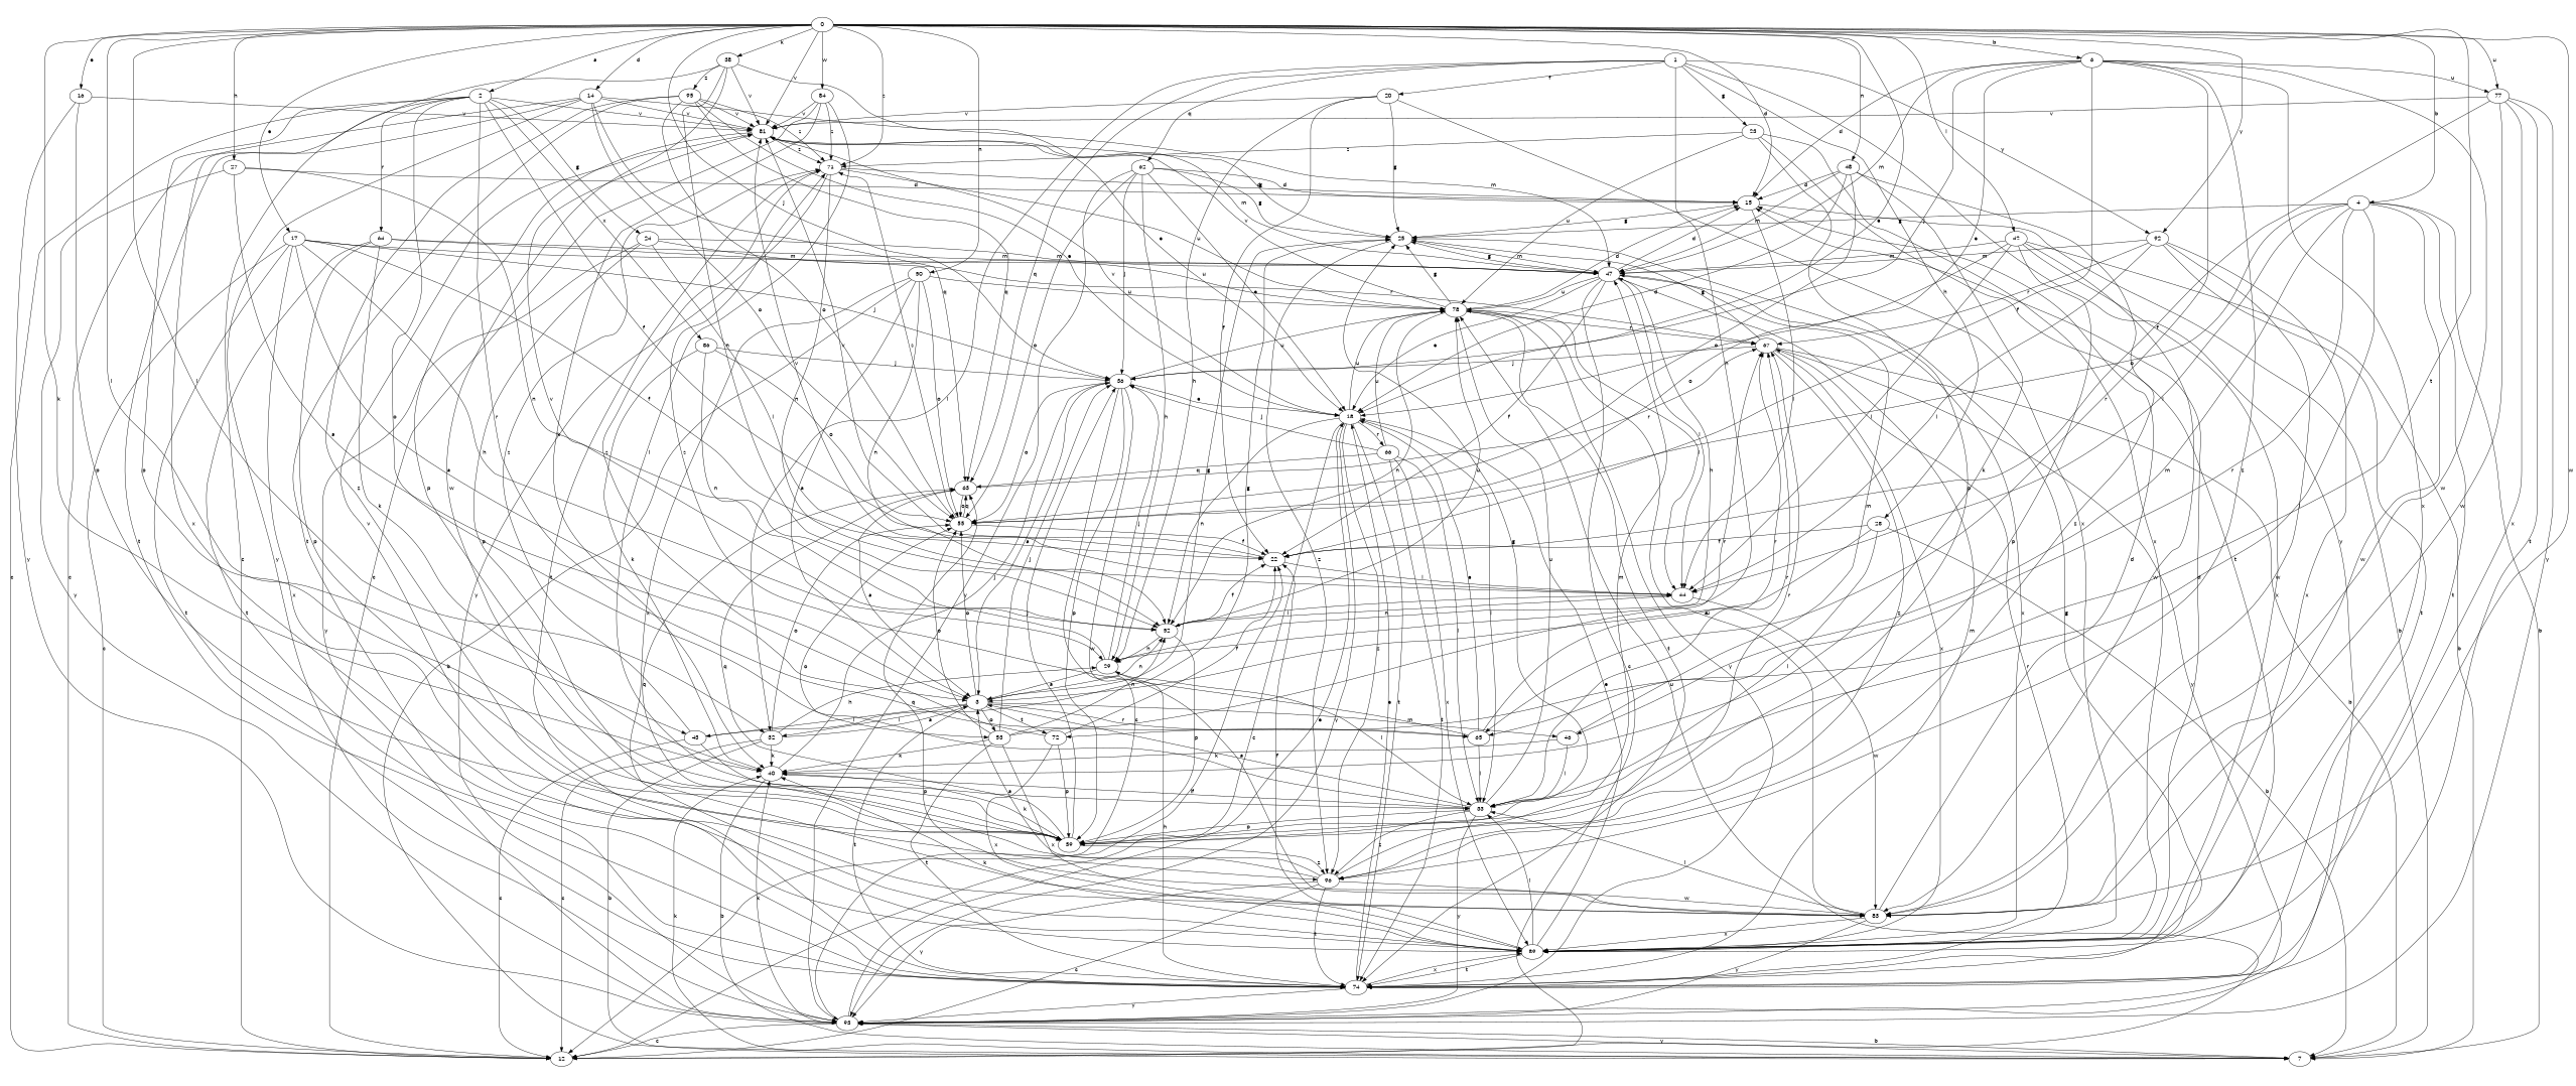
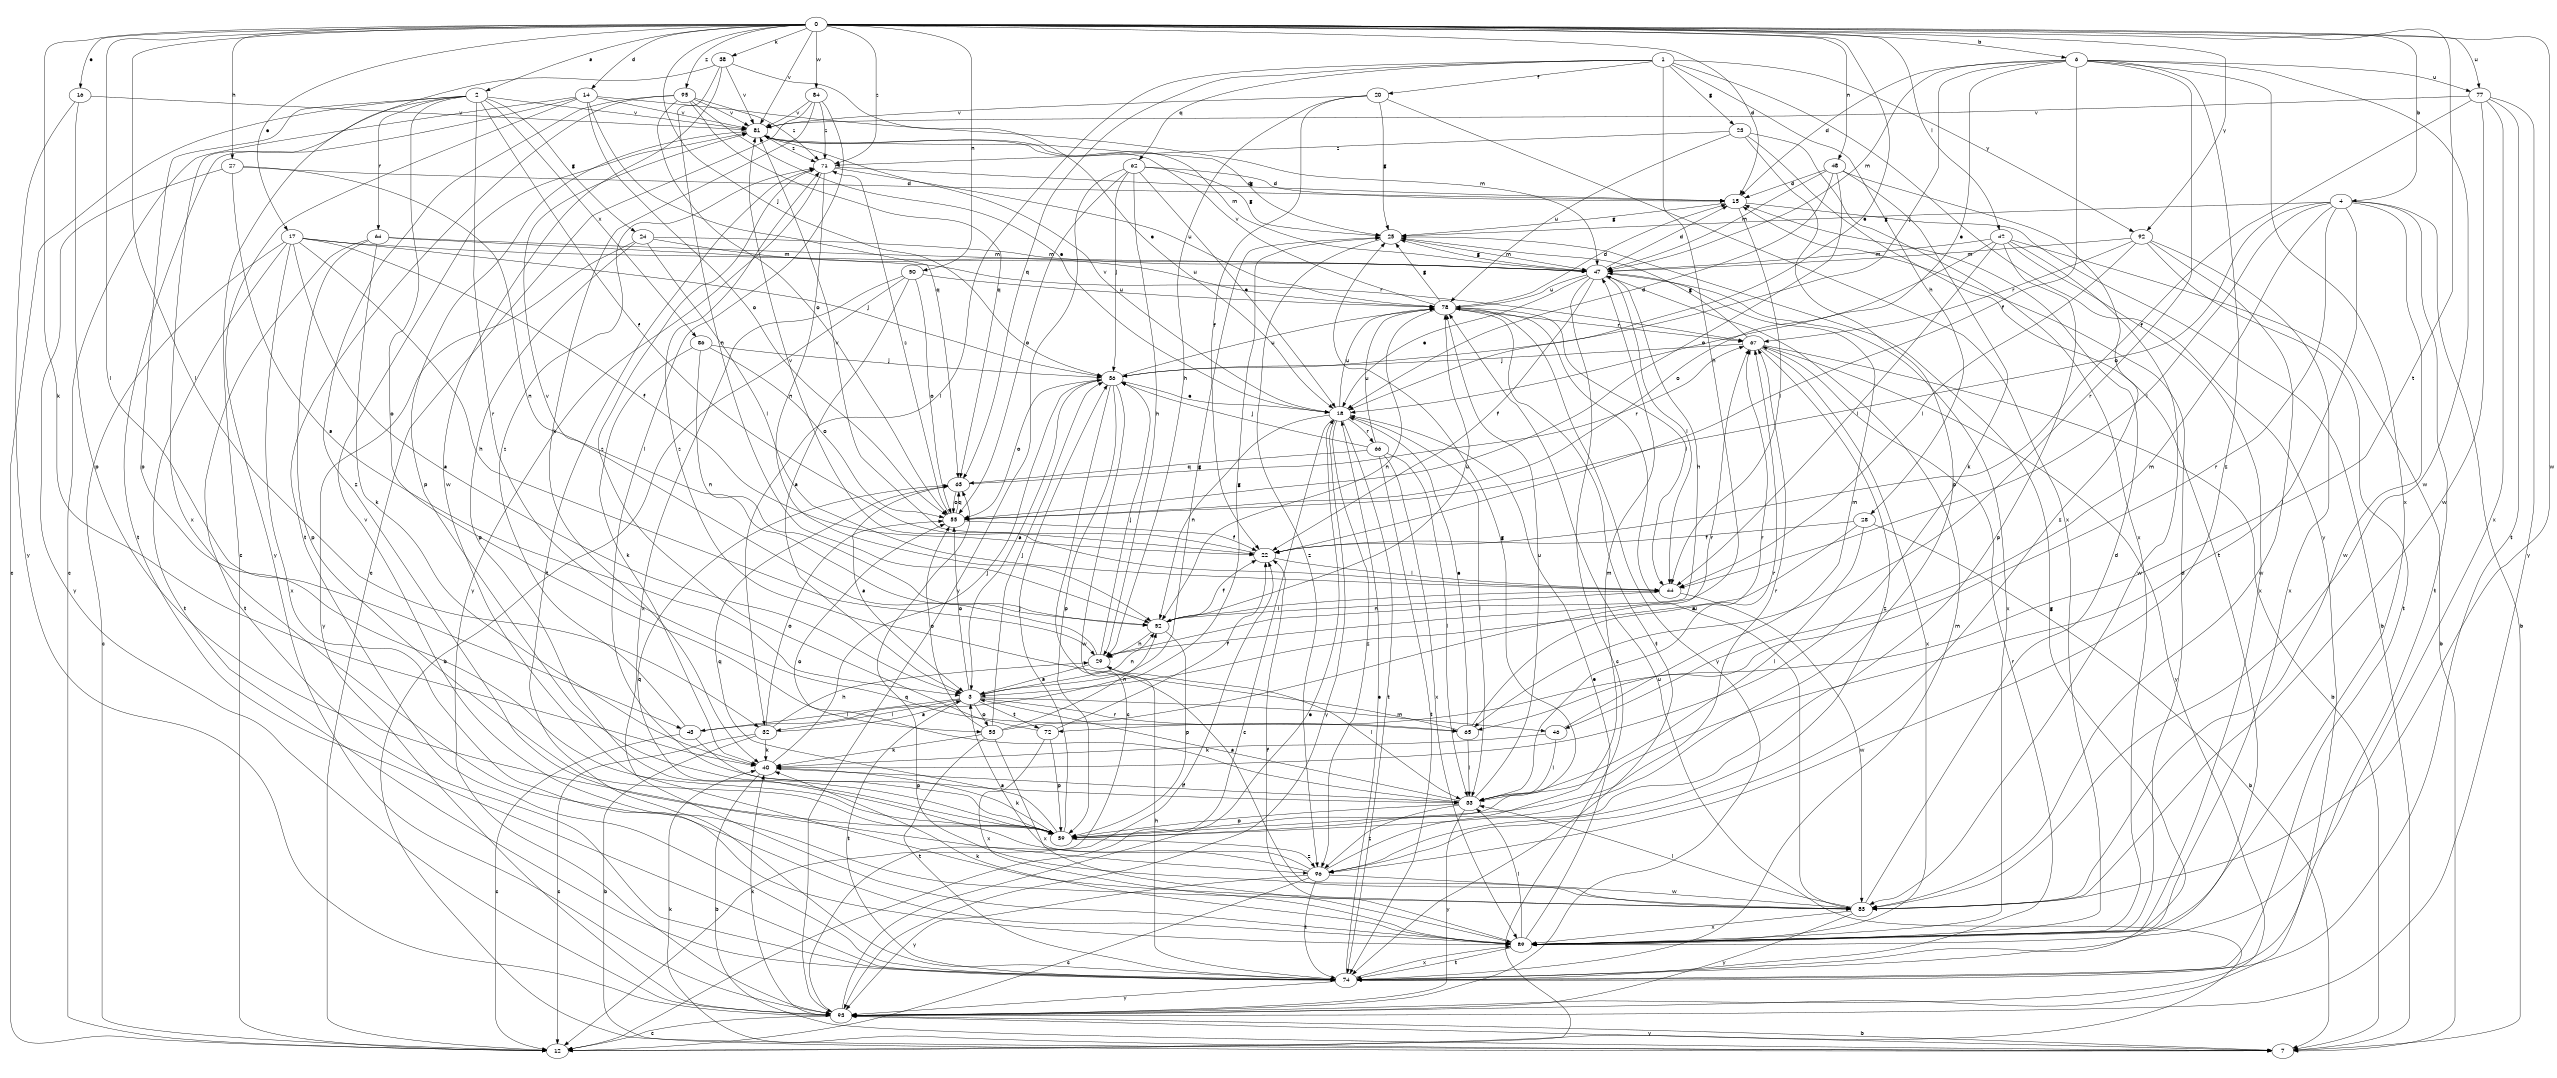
  strict digraph {
    fontname=Lato
    node [fontname=Lato]
    edge [fontname=Lato]
    0
    2
    4
    6
    14
    15
    16
    17
    18
    27
    32
    36
    38
    40
    42
    43
    48
    50
    71
    72
    77
    81
    84
    n24 [label=83]
    92
    95
    12
    22
    24
    53
    59
    64
    65
    86
    89
    25
    46
    55
    74
    7
    33
    44
    47
    96
    63
    93
    29
    3
    52
    78
    66
    67
    1
    20
    23
    28
    62
    0 -> 2 [label=a]
    0 -> 4 [label=b]
    0 -> 6 [label=b]
    0 -> 14 [label=d]
    0 -> 15 [label=d]
    0 -> 16 [label=e]
    0 -> 17 [label=e]
    0 -> 18 [label=e]
    0 -> 27 [label=h]
    0 -> 32 [label=i]
    0 -> 36 [label=j]
    0 -> 38 [label=k]
    0 -> 40 [label=k]
    0 -> 42 [label=l]
    0 -> 43 [label=l]
    0 -> 48 [label=n]
    0 -> 50 [label=n]
    0 -> 71 [label=s]
    0 -> 72 [label=t]
    0 -> 77 [label=u]
    0 -> 81 [label=v]
    0 -> 84 [label=w]
    0 -> n24 [label=w]
    0 -> 92 [label=y]
-   38 -> 95 [label=z]
+   0 -> 95 [label=z]
    2 -> 81 [label=v]
    2 -> 12 [label=c]
    2 -> 22 [label=f]
    2 -> 24 [label=g]
    2 -> 53 [label=o]
    2 -> 59 [label=p]
    2 -> 64 [label=r]
    2 -> 65 [label=r]
    2 -> 86 [label=x]
    2 -> 89 [label=x]
    4 -> n24 [label=w]
    4 -> 65 [label=r]
    4 -> 25 [label=g]
    4 -> 46 [label=m]
    4 -> 55 [label=o]
    4 -> 74 [label=t]
    4 -> 7 [label=b]
    4 -> 33 [label=i]
    4 -> 44 [label=l]
    6 -> 15 [label=d]
    6 -> 18 [label=e]
    6 -> 36 [label=j]
    6 -> 77 [label=u]
    6 -> n24 [label=w]
    6 -> 22 [label=f]
    6 -> 65 [label=r]
    6 -> 89 [label=x]
    6 -> 47 [label=m]
    6 -> 96 [label=z]
    14 -> 81 [label=v]
    14 -> 12 [label=c]
    14 -> 55 [label=o]
    14 -> 74 [label=t]
    14 -> 47 [label=m]
    14 -> 63 [label=q]
    14 -> 93 [label=y]
    15 -> 25 [label=g]
    15 -> 7 [label=b]
    15 -> 44 [label=l]
    16 -> 81 [label=v]
    16 -> 59 [label=p]
    16 -> 93 [label=y]
    17 -> 36 [label=j]
    17 -> 12 [label=c]
    17 -> 22 [label=f]
    17 -> 89 [label=x]
    17 -> 74 [label=t]
    17 -> 47 [label=m]
    17 -> 29 [label=h]
    17 -> 3 [label=a]
    18 -> 81 [label=v]
    18 -> 12 [label=c]
    18 -> 74 [label=t]
    18 -> 33 [label=i]
    18 -> 96 [label=z]
    18 -> 93 [label=y]
    18 -> 52 [label=n]
    18 -> 78 [label=u]
    18 -> 66 [label=r]
    27 -> 15 [label=d]
    27 -> 93 [label=y]
    27 -> 3 [label=a]
    27 -> 52 [label=n]
    32 -> 40 [label=k]
    32 -> 12 [label=c]
    32 -> 55 [label=o]
    32 -> 7 [label=b]
    32 -> 29 [label=h]
    32 -> 3 [label=a]
    36 -> 18 [label=e]
    36 -> n24 [label=w]
    36 -> 12 [label=c]
    36 -> 59 [label=p]
    36 -> 55 [label=o]
    36 -> 3 [label=a]
    36 -> 78 [label=u]
    38 -> 18 [label=e]
    38 -> 81 [label=v]
    38 -> n24 [label=w]
    38 -> 12 [label=c]
    38 -> 52 [label=n]
    40 -> 36 [label=j]
    40 -> 7 [label=b]
    40 -> 33 [label=i]
    42 -> n24 [label=w]
    42 -> 59 [label=p]
    42 -> 89 [label=x]
    42 -> 55 [label=o]
    42 -> 7 [label=b]
    42 -> 44 [label=l]
    42 -> 47 [label=m]
    43 -> 71 [label=s]
    43 -> 12 [label=c]
    43 -> 59 [label=p]
    43 -> 25 [label=g]
    48 -> 15 [label=d]
    48 -> 18 [label=d]
    48 -> 40 [label=k]
    48 -> 55 [label=o]
    48 -> 47 [label=m]
    48 -> 96 [label=z]
    50 -> 89 [label=x]
    50 -> 55 [label=o]
    50 -> 7 [label=b]
    50 -> 3 [label=a]
-   50 -> 52 [label=n]
    50 -> 78 [label=u]
    71 -> 15 [label=d]
    71 -> 74 [label=t]
    71 -> 93 [label=y]
    71 -> 52 [label=n]
    71 -> 78 [label=u]
    72 -> 71 [label=s]
    72 -> 22 [label=f]
    72 -> 59 [label=p]
    72 -> 89 [label=x]
    77 -> 81 [label=v]
    77 -> n24 [label=w]
    77 -> 22 [label=f]
    77 -> 89 [label=x]
    77 -> 74 [label=t]
    77 -> 93 [label=y]
    81 -> 71 [label=s]
    81 -> 59 [label=p]
    81 -> 25 [label=g]
    81 -> 47 [label=m]
    84 -> 40 [label=k]
    84 -> 71 [label=s]
    84 -> 81 [label=v]
    84 -> 12 [label=c]
    84 -> 33 [label=i]
    n24 -> 15 [label=d]
    n24 -> 81 [label=v]
    n24 -> 89 [label=x]
    n24 -> 33 [label=i]
    n24 -> 63 [label=q]
    n24 -> 93 [label=y]
    n24 -> 78 [label=u]
    92 -> n24 [label=w]
    92 -> 89 [label=x]
    92 -> 74 [label=t]
    92 -> 44 [label=l]
    92 -> 47 [label=m]
    92 -> 67 [label=r]
    95 -> 18 [label=e]
    95 -> 71 [label=s]
    95 -> 81 [label=v]
    95 -> 55 [label=o]
    95 -> 74 [label=t]
    95 -> 96 [label=z]
    95 -> 63 [label=q]
    12 -> 78 [label=u]
    22 -> 81 [label=v]
    22 -> 44 [label=l]
    24 -> 59 [label=p]
    24 -> 44 [label=l]
    24 -> 47 [label=m]
    24 -> 93 [label=y]
    24 -> 78 [label=u]
    53 -> 36 [label=j]
    53 -> 40 [label=k]
    53 -> 89 [label=x]
    53 -> 55 [label=o]
    53 -> 74 [label=t]
    53 -> 52 [label=n]
    53 -> 67 [label=r]
    59 -> 36 [label=j]
    59 -> 40 [label=k]
    59 -> 25 [label=g]
    59 -> 96 [label=z]
    59 -> 63 [label=q]
    59 -> 67 [label=r]
    64 -> 40 [label=k]
    64 -> 59 [label=p]
    64 -> 74 [label=t]
    64 -> 47 [label=m]
    64 -> 67 [label=r]
    65 -> 18 [label=e]
    65 -> 71 [label=s]
    65 -> 33 [label=i]
    65 -> 67 [label=r]
    86 -> 36 [label=j]
    86 -> 40 [label=k]
    86 -> 55 [label=o]
    86 -> 52 [label=n]
    89 -> 15 [label=d]
    89 -> 18 [label=e]
    89 -> 40 [label=k]
    89 -> 22 [label=f]
    89 -> 74 [label=t]
    89 -> 33 [label=i]
    25 -> 47 [label=m]
    25 -> 96 [label=z]
    46 -> 40 [label=k]
    46 -> 33 [label=i]
    46 -> 47 [label=m]
    55 -> 71 [label=s]
    55 -> 22 [label=f]
    55 -> 63 [label=q]
    74 -> 18 [label=e]
    74 -> 89 [label=x]
    74 -> 25 [label=g]
    74 -> 47 [label=m]
    74 -> 93 [label=y]
    74 -> 29 [label=h]
    74 -> 67 [label=r]
    7 -> 40 [label=k]
    7 -> 93 [label=y]
    33 -> 59 [label=p]
    33 -> 55 [label=o]
    33 -> 96 [label=z]
    33 -> 93 [label=y]
    33 -> 3 [label=a]
    33 -> 78 [label=u]
    33 -> 67 [label=r]
    44 -> 81 [label=v]
    44 -> n24 [label=w]
    44 -> 52 [label=n]
    47 -> 15 [label=d]
    47 -> 18 [label=e]
    47 -> 12 [label=c]
    47 -> 22 [label=f]
    47 -> 89 [label=x]
    47 -> 25 [label=g]
    47 -> 44 [label=l]
    47 -> 29 [label=h]
    47 -> 78 [label=u]
    96 -> n24 [label=w]
    96 -> 12 [label=c]
    96 -> 74 [label=t]
    96 -> 47 [label=m]
    96 -> 63 [label=q]
    96 -> 93 [label=y]
    96 -> 3 [label=a]
    63 -> 55 [label=o]
    63 -> 3 [label=a]
    63 -> 67 [label=r]
    93 -> 18 [label=e]
    93 -> 40 [label=k]
    93 -> 12 [label=c]
    93 -> 22 [label=f]
    93 -> 7 [label=b]
    29 -> 36 [label=j]
    29 -> 81 [label=v]
    29 -> 33 [label=i]
    29 -> 3 [label=a]
    3 -> 32 [label=i]
    3 -> 43 [label=l]
    3 -> 72 [label=t]
    3 -> 53 [label=o]
    3 -> 65 [label=r]
    3 -> 25 [label=g]
    3 -> 46 [label=m]
    3 -> 55 [label=o]
    3 -> 74 [label=t]
    3 -> 52 [label=n]
    52 -> 22 [label=f]
    52 -> 59 [label=p]
    52 -> 44 [label=l]
    52 -> 29 [label=h]
    52 -> 78 [label=u]
    78 -> 15 [label=d]
    78 -> 81 [label=v]
    78 -> 25 [label=g]
    78 -> 74 [label=t]
    78 -> 44 [label=l]
    78 -> 93 [label=y]
    78 -> 52 [label=n]
    78 -> 67 [label=r]
    66 -> 36 [label=j]
    66 -> 89 [label=x]
    66 -> 74 [label=t]
    66 -> 33 [label=i]
    66 -> 63 [label=q]
    66 -> 78 [label=u]
    67 -> 36 [label=j]
    67 -> 89 [label=x]
    67 -> 25 [label=g]
    67 -> 7 [label=b]
    67 -> 96 [label=z]
    67 -> 93 [label=y]
    1 -> 32 [label=i]
    1 -> 92 [label=y]
    1 -> 63 [label=q]
    1 -> 93 [label=y]
    1 -> 29 [label=h]
    1 -> 20 [label=f]
    1 -> 23 [label=g]
    1 -> 28 [label=h]
    1 -> 62 [label=q]
    20 -> 81 [label=v]
    20 -> 22 [label=f]
    20 -> 89 [label=x]
    20 -> 25 [label=g]
    20 -> 29 [label=h]
    23 -> 71 [label=s]
    23 -> 59 [label=p]
    23 -> 89 [label=x]
    23 -> 74 [label=t]
    23 -> 78 [label=u]
    28 -> 22 [label=f]
    28 -> 7 [label=b]
    28 -> 33 [label=i]
    28 -> 3 [label=a]
    62 -> 15 [label=d]
    62 -> 18 [label=e]
    62 -> 36 [label=j]
    62 -> 25 [label=g]
    62 -> 55 [label=o]
    62 -> 93 [label=y]
    62 -> 29 [label=h]
  }
